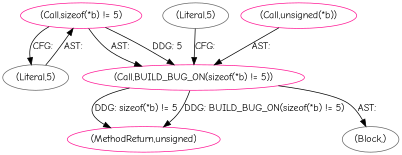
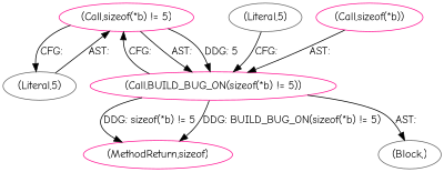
  digraph {
    fontname="Comic Neue"
    node [color=deeppink fontname="Comic Neue"]
    edge [fontname="Comic Neue"]
    n1 [label="(Call,sizeof(*b) != 5)"]
    n2 [label="(Call,BUILD_BUG_ON(sizeof(*b) != 5))"]
    n3 [color=gray40 label="(Literal,5)"]
-   n4 [label="(MethodReturn,unsigned)"]
+   n4 [label="(MethodReturn,sizeof)"]
    n5 [color=gray40 label="(Block,)"]
    n6 [color=gray40 label="(Literal,5)"]
-   n7 [label="(Call,unsigned(*b))"]
+   n7 [label="(Call,sizeof(*b))"]
    n1 -> n2 [label="AST: "]
    n1 -> n2 [label="DDG: 5"]
    n1 -> n3 [label="CFG: "]
+   n2 -> n1 [label="CFG: "]
    n2 -> n4 [label="DDG: sizeof(*b) != 5"]
    n2 -> n4 [label="DDG: BUILD_BUG_ON(sizeof(*b) != 5)"]
    n2 -> n5 [label="AST: "]
    n3 -> n1 [label="AST: "]
    n6 -> n2 [label="CFG: "]
    n7 -> n2 [label="AST: "]
  }
